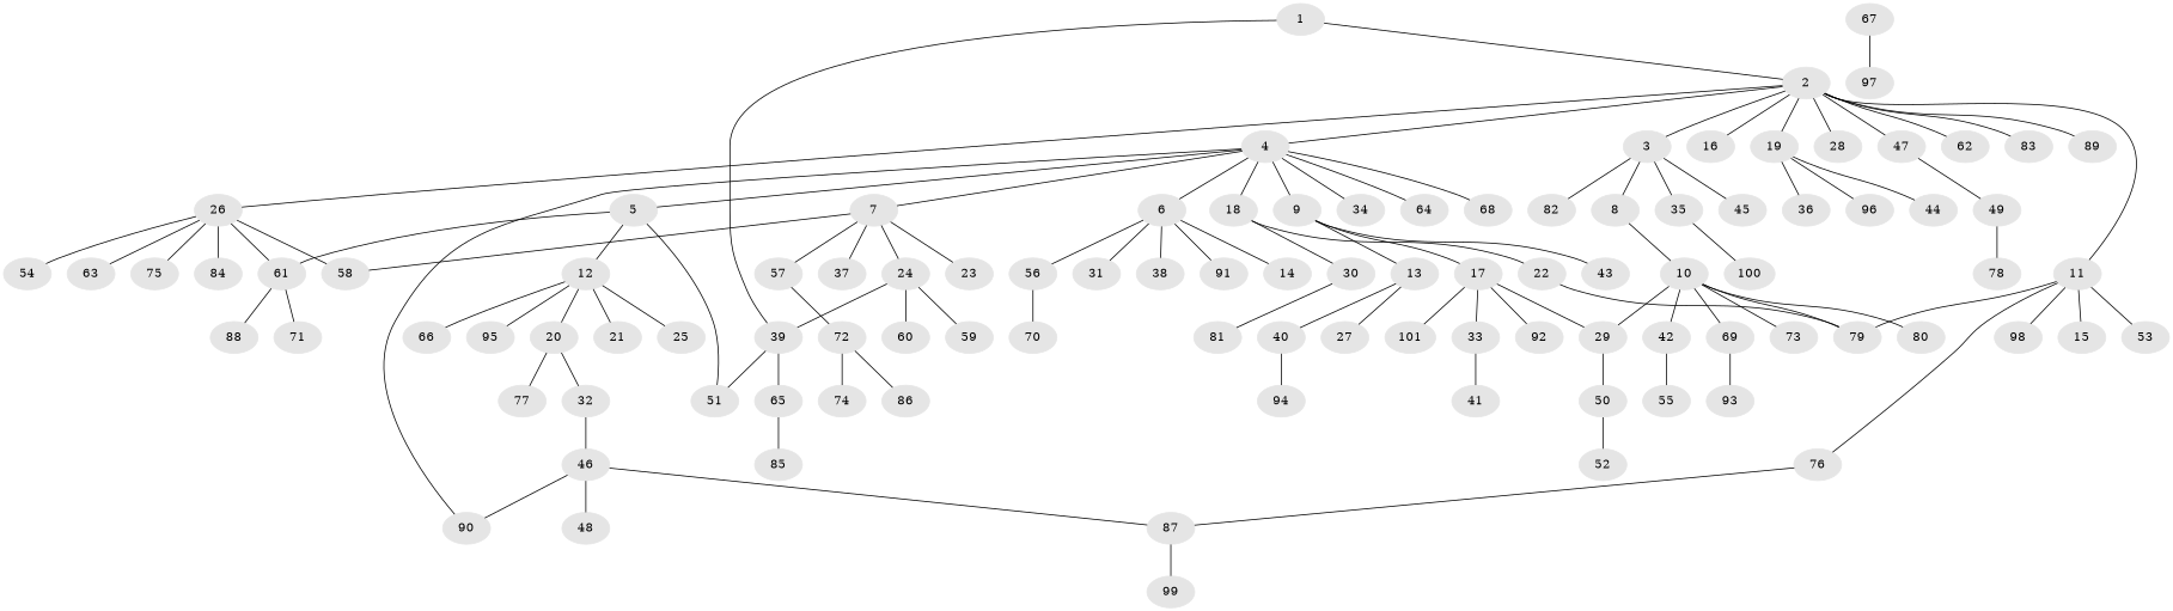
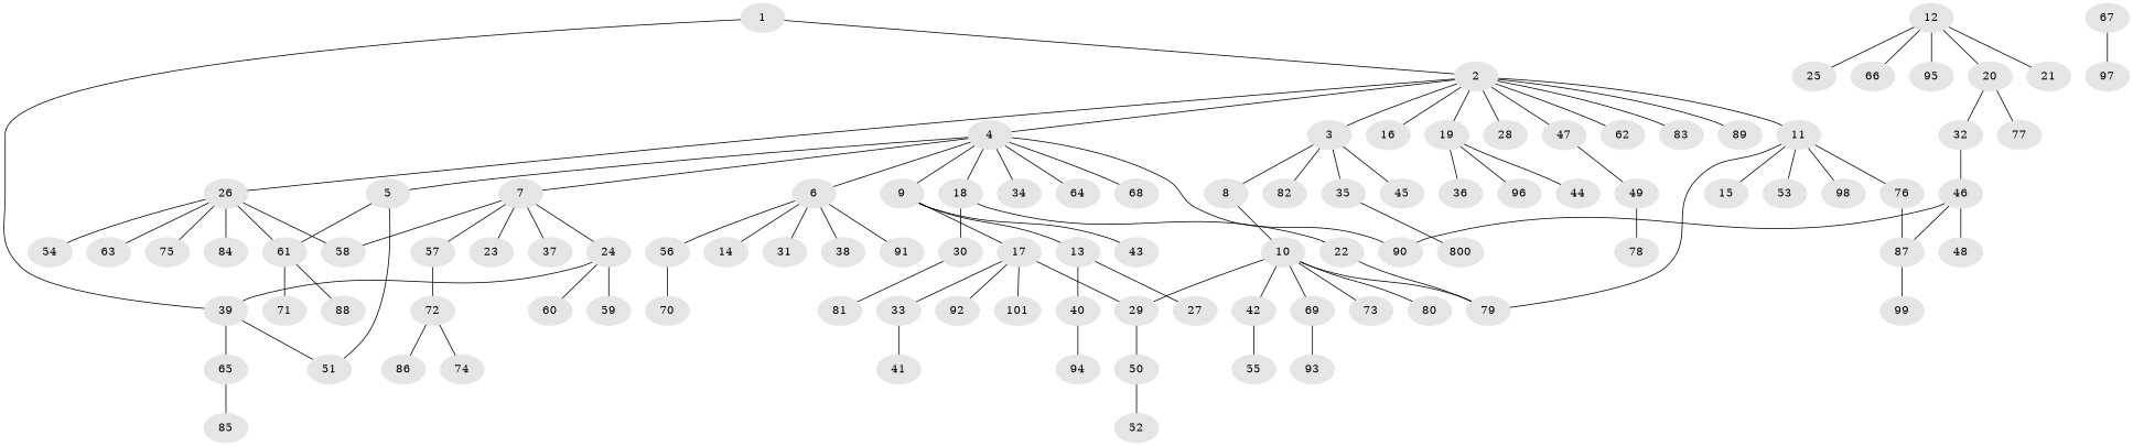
  graph {
    node [color=gray90 style=filled]
    1
    2
    39
    3
    4
    11
    16
    19
    26
    28
    47
    62
    83
    89
    51
    65
    8
    35
    45
    82
    5
    6
    7
    9
    18
    34
    64
    68
    90
    79
    15
    53
    76
    98
    44
    36
    96
    61
    58
    54
    63
    75
    84
    49
    10
-   100
+   100 [label=800]
    67
    97
    12
    14
    31
    38
    56
    91
    23
    24
    37
    57
    13
    17
    43
    22
    30
    20
    21
    25
    66
    95
    71
    88
    70
    59
    60
    72
    29
    42
    69
    73
    80
    27
    40
    33
    92
    101
    50
    55
    93
    87
    32
    77
    94
    41
    81
    46
    52
    48
    85
    99
    78
    74
    86
    1 -- 2
    1 -- 39
    2 -- 3
    2 -- 4
    2 -- 11
    2 -- 16
    2 -- 19
    2 -- 26
    2 -- 28
    2 -- 47
    2 -- 62
    2 -- 83
    2 -- 89
    39 -- 51
    39 -- 65
    3 -- 8
    3 -- 35
    3 -- 45
    3 -- 82
    4 -- 5
    4 -- 6
    4 -- 7
    4 -- 9
    4 -- 18
    4 -- 34
    4 -- 64
    4 -- 68
    4 -- 90
    11 -- 79
    11 -- 15
    11 -- 53
    11 -- 76
    11 -- 98
    19 -- 44
    19 -- 36
    19 -- 96
    26 -- 61
    26 -- 58
    26 -- 54
    26 -- 63
    26 -- 75
    26 -- 84
    47 -- 49
    65 -- 85
    8 -- 10
    35 -- 100
    5 -- 51
    5 -- 61
-   5 -- 12
    6 -- 14
    6 -- 31
    6 -- 38
    6 -- 56
    6 -- 91
    7 -- 58
    7 -- 23
    7 -- 24
    7 -- 37
    7 -- 57
    9 -- 13
    9 -- 17
    9 -- 43
    18 -- 22
    18 -- 30
    76 -- 87
    61 -- 71
    61 -- 88
    49 -- 78
    10 -- 79
    10 -- 29
    10 -- 42
    10 -- 69
    10 -- 73
    10 -- 80
    67 -- 97
    12 -- 20
    12 -- 21
    12 -- 25
    12 -- 66
    12 -- 95
    56 -- 70
    24 -- 39
    24 -- 59
    24 -- 60
    57 -- 72
    13 -- 27
    13 -- 40
    17 -- 29
    17 -- 33
    17 -- 92
    17 -- 101
    22 -- 79
    30 -- 81
    20 -- 32
    20 -- 77
    72 -- 74
    72 -- 86
    29 -- 50
    42 -- 55
    69 -- 93
    40 -- 94
    33 -- 41
    50 -- 52
    87 -- 99
    32 -- 46
    46 -- 90
    46 -- 87
    46 -- 48
  }
